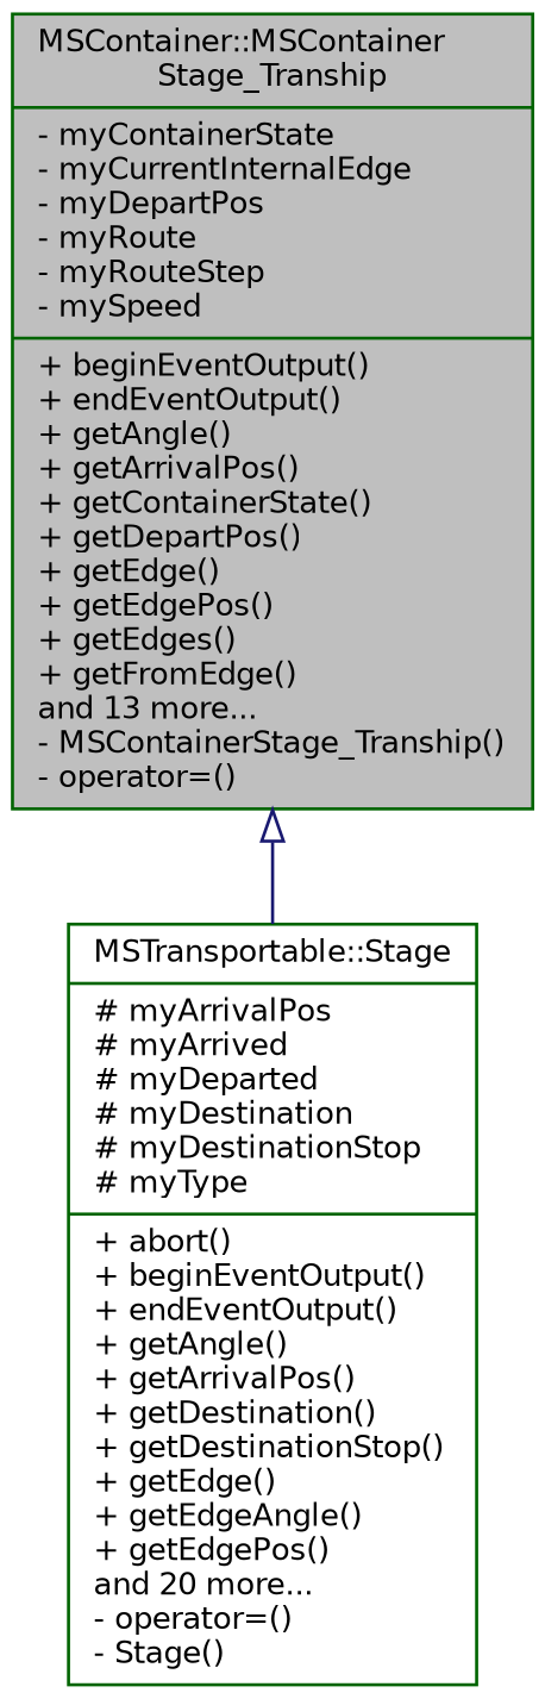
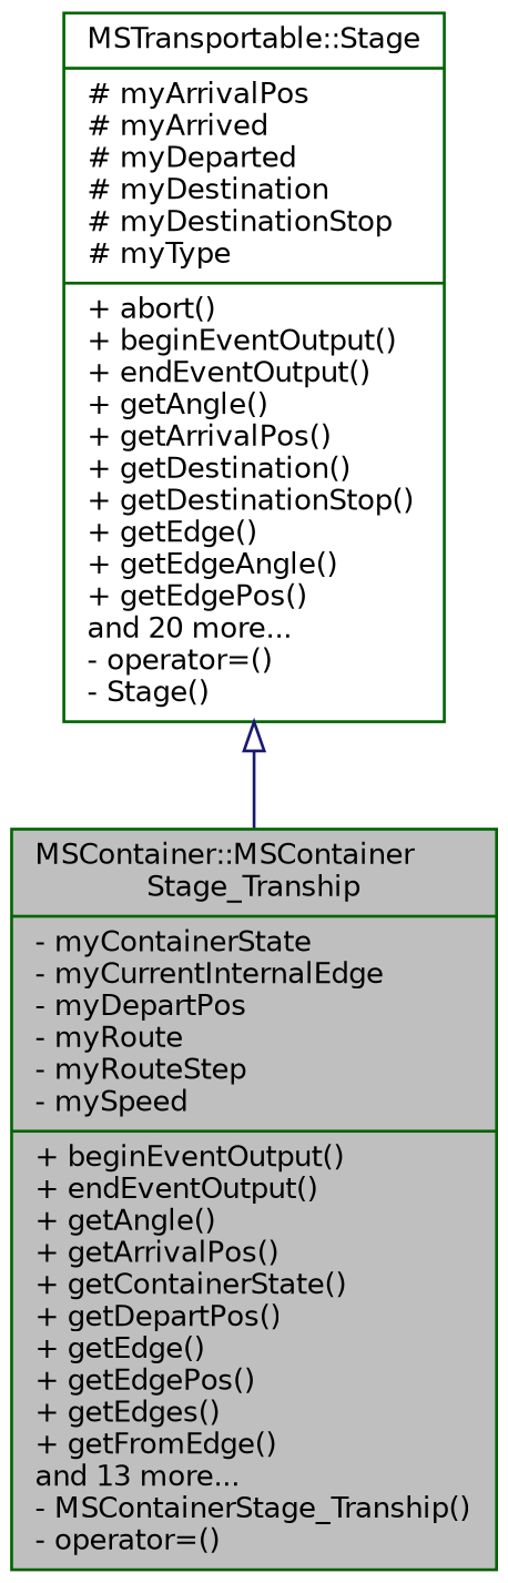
  digraph {
    fontname="DejaVu Sans"
    node [color=darkgreen fontname="DejaVu Sans" fontsize=10 shape=record style=filled]
    n1 [fillcolor=grey75 fontcolor=black height=0.2 label="{MSContainer::MSContainer\lStage_Tranship\n|- myContainerState\l- myCurrentInternalEdge\l- myDepartPos\l- myRoute\l- myRouteStep\l- mySpeed\l|+ beginEventOutput()\l+ endEventOutput()\l+ getAngle()\l+ getArrivalPos()\l+ getContainerState()\l+ getDepartPos()\l+ getEdge()\l+ getEdgePos()\l+ getEdges()\l+ getFromEdge()\land 13 more...\l- MSContainerStage_Tranship()\l- operator=()\l}" width=0.4]
    n2 [fillcolor=white height=0.2 label="{MSTransportable::Stage\n|# myArrivalPos\l# myArrived\l# myDeparted\l# myDestination\l# myDestinationStop\l# myType\l|+ abort()\l+ beginEventOutput()\l+ endEventOutput()\l+ getAngle()\l+ getArrivalPos()\l+ getDestination()\l+ getDestinationStop()\l+ getEdge()\l+ getEdgeAngle()\l+ getEdgePos()\land 20 more...\l- operator=()\l- Stage()\l}" width=0.4]
-   n1 -> n2 [arrowtail=onormal color=midnightblue dir=back fontname="DejaVu Sans" fontsize=10 labelfontname=Helvetica labelfontsize=10 style=solid]
+   n2 -> n1 [arrowtail=onormal color=midnightblue dir=back fontname="DejaVu Sans" fontsize=10 labelfontname=Helvetica labelfontsize=10 style=solid]
  }
